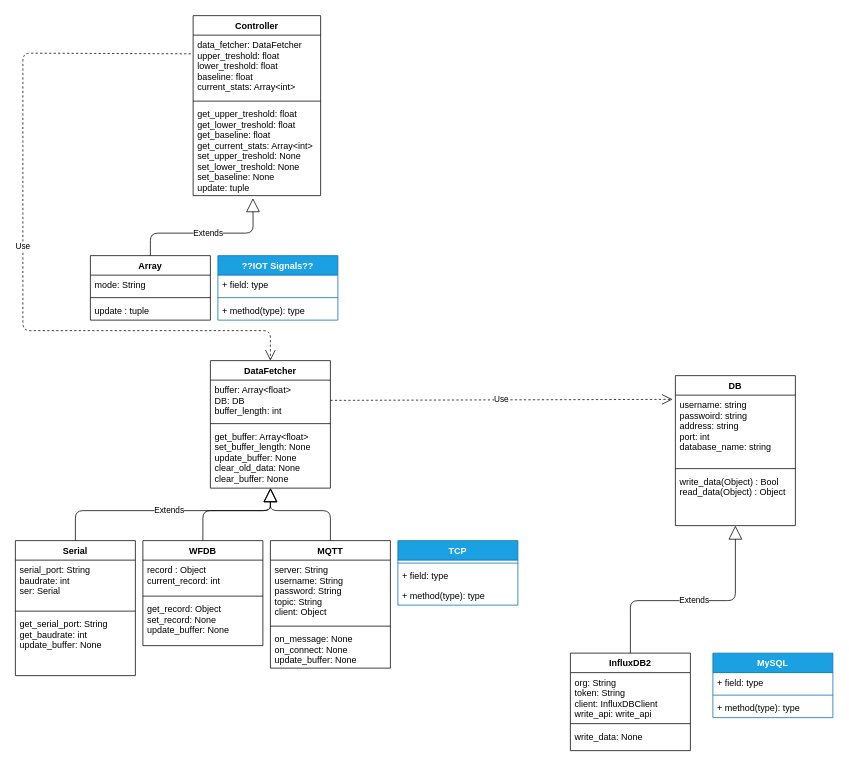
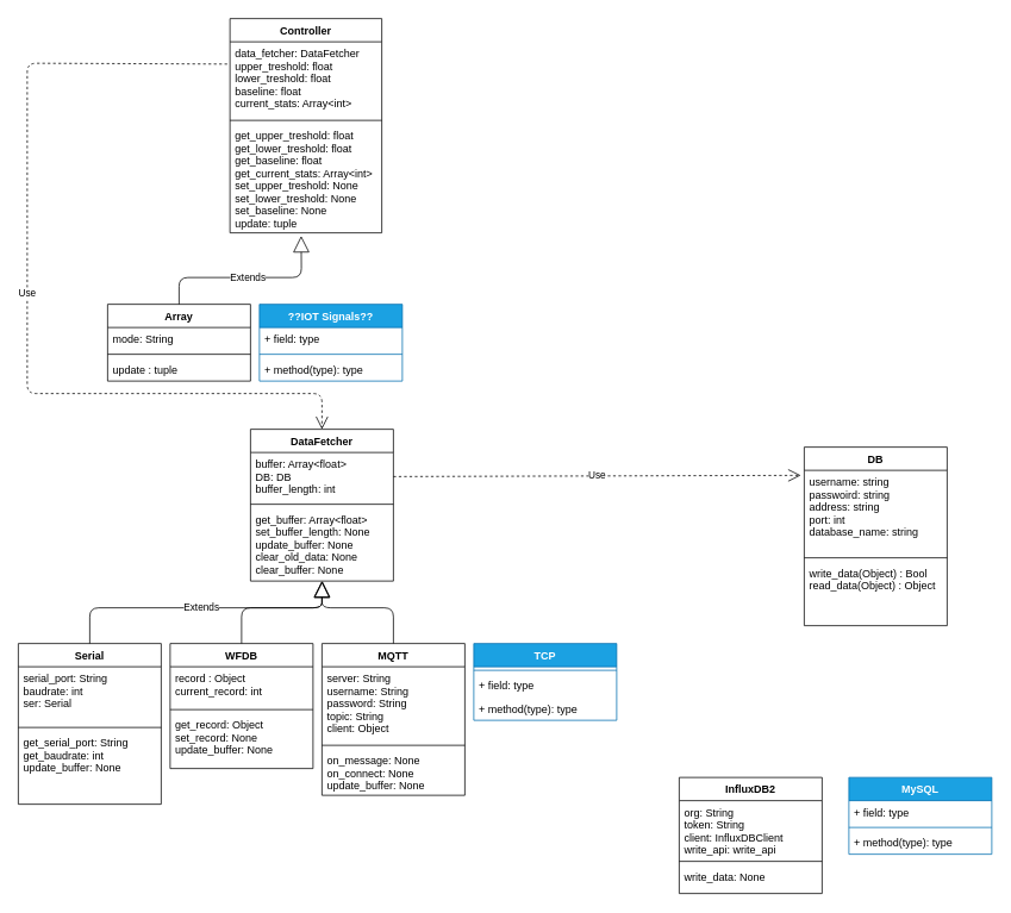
  <mxCell id="0" />
  <mxCell id="1" parent="0" />
  <mxCell id="2" value="DB" style="swimlane;fontStyle=1;align=center;verticalAlign=top;childLayout=stackLayout;horizontal=1;startSize=26;horizontalStack=0;resizeParent=1;resizeParentMax=0;resizeLast=0;collapsible=1;marginBottom=0;" parent="1" vertex="1"><mxGeometry x="900" y="500" width="160" height="200" as="geometry" /></mxCell>
  <mxCell id="3" value="username: string&#10;passwoird: string&#10;address: string&#10;port: int&#10;database_name: string" style="text;strokeColor=none;fillColor=none;align=left;verticalAlign=top;spacingLeft=4;spacingRight=4;overflow=hidden;rotatable=0;points=[[0,0.5],[1,0.5]];portConstraint=eastwest;" parent="2" vertex="1"><mxGeometry y="26" width="160" height="94" as="geometry" /></mxCell>
  <mxCell id="4" value="" style="line;strokeWidth=1;fillColor=none;align=left;verticalAlign=middle;spacingTop=-1;spacingLeft=3;spacingRight=3;rotatable=0;labelPosition=right;points=[];portConstraint=eastwest;strokeColor=inherit;" parent="2" vertex="1"><mxGeometry y="120" width="160" height="8" as="geometry" /></mxCell>
  <mxCell id="5" value="write_data(Object) : Bool&#10;read_data(Object) : Object" style="text;strokeColor=none;fillColor=none;align=left;verticalAlign=top;spacingLeft=4;spacingRight=4;overflow=hidden;rotatable=0;points=[[0,0.5],[1,0.5]];portConstraint=eastwest;" parent="2" vertex="1"><mxGeometry y="128" width="160" height="72" as="geometry" /></mxCell>
  <mxCell id="6" value="InfluxDB2" style="swimlane;fontStyle=1;align=center;verticalAlign=top;childLayout=stackLayout;horizontal=1;startSize=26;horizontalStack=0;resizeParent=1;resizeParentMax=0;resizeLast=0;collapsible=1;marginBottom=0;" parent="1" vertex="1"><mxGeometry x="760" y="870" width="160" height="130" as="geometry" /></mxCell>
  <mxCell id="7" value="org: String&#10;token: String&#10;client: InfluxDBClient&#10;write_api: write_api" style="text;strokeColor=none;fillColor=none;align=left;verticalAlign=top;spacingLeft=4;spacingRight=4;overflow=hidden;rotatable=0;points=[[0,0.5],[1,0.5]];portConstraint=eastwest;" parent="6" vertex="1"><mxGeometry y="26" width="160" height="64" as="geometry" /></mxCell>
  <mxCell id="8" value="" style="line;strokeWidth=1;fillColor=none;align=left;verticalAlign=middle;spacingTop=-1;spacingLeft=3;spacingRight=3;rotatable=0;labelPosition=right;points=[];portConstraint=eastwest;strokeColor=inherit;" parent="6" vertex="1"><mxGeometry y="90" width="160" height="8" as="geometry" /></mxCell>
  <mxCell id="9" value="write_data: None" style="text;strokeColor=none;fillColor=none;align=left;verticalAlign=top;spacingLeft=4;spacingRight=4;overflow=hidden;rotatable=0;points=[[0,0.5],[1,0.5]];portConstraint=eastwest;" parent="6" vertex="1"><mxGeometry y="98" width="160" height="32" as="geometry" /></mxCell>
- <mxCell id="10" value="Extends" style="endArrow=block;endSize=16;endFill=0;html=1;exitX=0.5;exitY=0;exitDx=0;exitDy=0;entryX=0.5;entryY=1;entryDx=0;entryDy=0;" parent="1" source="6" target="2" edge="1"><mxGeometry width="160" relative="1" as="geometry"><mxPoint x="860" y="760" as="sourcePoint" /><mxPoint x="1020" y="760" as="targetPoint" /><Array as="points"><mxPoint x="840" y="800" /><mxPoint x="980" y="800" /></Array></mxGeometry></mxCell>
  <mxCell id="11" value="Controller" style="swimlane;fontStyle=1;align=center;verticalAlign=top;childLayout=stackLayout;horizontal=1;startSize=26;horizontalStack=0;resizeParent=1;resizeParentMax=0;resizeLast=0;collapsible=1;marginBottom=0;" parent="1" vertex="1"><mxGeometry x="257" y="20" width="170" height="240" as="geometry" /></mxCell>
  <mxCell id="12" value="data_fetcher: DataFetcher&#10;upper_treshold: float&#10;lower_treshold: float&#10;baseline: float&#10;current_stats: Array&lt;int&gt;&#10;" style="text;strokeColor=none;fillColor=none;align=left;verticalAlign=top;spacingLeft=4;spacingRight=4;overflow=hidden;rotatable=0;points=[[0,0.5],[1,0.5]];portConstraint=eastwest;" parent="11" vertex="1"><mxGeometry y="26" width="170" height="84" as="geometry" /></mxCell>
  <mxCell id="13" value="" style="line;strokeWidth=1;fillColor=none;align=left;verticalAlign=middle;spacingTop=-1;spacingLeft=3;spacingRight=3;rotatable=0;labelPosition=right;points=[];portConstraint=eastwest;strokeColor=inherit;" parent="11" vertex="1"><mxGeometry y="110" width="170" height="8" as="geometry" /></mxCell>
  <mxCell id="14" value="get_upper_treshold: float&#10;get_lower_treshold: float&#10;get_baseline: float&#10;get_current_stats: Array&lt;int&gt;&#10;set_upper_treshold: None&#10;set_lower_treshold: None&#10;set_baseline: None&#10;update: tuple" style="text;strokeColor=none;fillColor=none;align=left;verticalAlign=top;spacingLeft=4;spacingRight=4;overflow=hidden;rotatable=0;points=[[0,0.5],[1,0.5]];portConstraint=eastwest;" parent="11" vertex="1"><mxGeometry y="118" width="170" height="122" as="geometry" /></mxCell>
  <mxCell id="15" value="Array" style="swimlane;fontStyle=1;align=center;verticalAlign=top;childLayout=stackLayout;horizontal=1;startSize=26;horizontalStack=0;resizeParent=1;resizeParentMax=0;resizeLast=0;collapsible=1;marginBottom=0;" parent="1" vertex="1"><mxGeometry x="120" y="340" width="160" height="86" as="geometry" /></mxCell>
  <mxCell id="16" value="mode: String" style="text;strokeColor=none;fillColor=none;align=left;verticalAlign=top;spacingLeft=4;spacingRight=4;overflow=hidden;rotatable=0;points=[[0,0.5],[1,0.5]];portConstraint=eastwest;" parent="15" vertex="1"><mxGeometry y="26" width="160" height="26" as="geometry" /></mxCell>
  <mxCell id="17" value="" style="line;strokeWidth=1;fillColor=none;align=left;verticalAlign=middle;spacingTop=-1;spacingLeft=3;spacingRight=3;rotatable=0;labelPosition=right;points=[];portConstraint=eastwest;strokeColor=inherit;" parent="15" vertex="1"><mxGeometry y="52" width="160" height="8" as="geometry" /></mxCell>
  <mxCell id="18" value="update : tuple" style="text;strokeColor=none;fillColor=none;align=left;verticalAlign=top;spacingLeft=4;spacingRight=4;overflow=hidden;rotatable=0;points=[[0,0.5],[1,0.5]];portConstraint=eastwest;" parent="15" vertex="1"><mxGeometry y="60" width="160" height="26" as="geometry" /></mxCell>
  <mxCell id="19" value="DataFetcher" style="swimlane;fontStyle=1;align=center;verticalAlign=top;childLayout=stackLayout;horizontal=1;startSize=26;horizontalStack=0;resizeParent=1;resizeParentMax=0;resizeLast=0;collapsible=1;marginBottom=0;" parent="1" vertex="1"><mxGeometry x="280" y="480" width="160" height="170" as="geometry" /></mxCell>
  <mxCell id="20" value="buffer: Array&lt;float&gt;&#10;DB: DB&#10;buffer_length: int" style="text;strokeColor=none;fillColor=none;align=left;verticalAlign=top;spacingLeft=4;spacingRight=4;overflow=hidden;rotatable=0;points=[[0,0.5],[1,0.5]];portConstraint=eastwest;" parent="19" vertex="1"><mxGeometry y="26" width="160" height="54" as="geometry" /></mxCell>
  <mxCell id="21" value="" style="line;strokeWidth=1;fillColor=none;align=left;verticalAlign=middle;spacingTop=-1;spacingLeft=3;spacingRight=3;rotatable=0;labelPosition=right;points=[];portConstraint=eastwest;strokeColor=inherit;" parent="19" vertex="1"><mxGeometry y="80" width="160" height="8" as="geometry" /></mxCell>
  <mxCell id="22" value="get_buffer: Array&lt;float&gt;&#10;set_buffer_length: None&#10;update_buffer: None&#10;clear_old_data: None&#10;clear_buffer: None" style="text;strokeColor=none;fillColor=none;align=left;verticalAlign=top;spacingLeft=4;spacingRight=4;overflow=hidden;rotatable=0;points=[[0,0.5],[1,0.5]];portConstraint=eastwest;" parent="19" vertex="1"><mxGeometry y="88" width="160" height="82" as="geometry" /></mxCell>
  <mxCell id="23" value="Serial" style="swimlane;fontStyle=1;align=center;verticalAlign=top;childLayout=stackLayout;horizontal=1;startSize=26;horizontalStack=0;resizeParent=1;resizeParentMax=0;resizeLast=0;collapsible=1;marginBottom=0;" parent="1" vertex="1"><mxGeometry x="20" y="720" width="160" height="180" as="geometry" /></mxCell>
  <mxCell id="24" value="serial_port: String&#10;baudrate: int&#10;ser: Serial" style="text;strokeColor=none;fillColor=none;align=left;verticalAlign=top;spacingLeft=4;spacingRight=4;overflow=hidden;rotatable=0;points=[[0,0.5],[1,0.5]];portConstraint=eastwest;" parent="23" vertex="1"><mxGeometry y="26" width="160" height="64" as="geometry" /></mxCell>
  <mxCell id="25" value="" style="line;strokeWidth=1;fillColor=none;align=left;verticalAlign=middle;spacingTop=-1;spacingLeft=3;spacingRight=3;rotatable=0;labelPosition=right;points=[];portConstraint=eastwest;strokeColor=inherit;" parent="23" vertex="1"><mxGeometry y="90" width="160" height="8" as="geometry" /></mxCell>
  <mxCell id="26" value="get_serial_port: String&#10;get_baudrate: int&#10;update_buffer: None" style="text;strokeColor=none;fillColor=none;align=left;verticalAlign=top;spacingLeft=4;spacingRight=4;overflow=hidden;rotatable=0;points=[[0,0.5],[1,0.5]];portConstraint=eastwest;" parent="23" vertex="1"><mxGeometry y="98" width="160" height="82" as="geometry" /></mxCell>
  <mxCell id="27" value="MQTT" style="swimlane;fontStyle=1;align=center;verticalAlign=top;childLayout=stackLayout;horizontal=1;startSize=26;horizontalStack=0;resizeParent=1;resizeParentMax=0;resizeLast=0;collapsible=1;marginBottom=0;" parent="1" vertex="1"><mxGeometry x="360" y="720" width="160" height="170" as="geometry" /></mxCell>
  <mxCell id="28" value="server: String&#10;username: String&#10;password: String&#10;topic: String&#10;client: Object" style="text;strokeColor=none;fillColor=none;align=left;verticalAlign=top;spacingLeft=4;spacingRight=4;overflow=hidden;rotatable=0;points=[[0,0.5],[1,0.5]];portConstraint=eastwest;" parent="27" vertex="1"><mxGeometry y="26" width="160" height="84" as="geometry" /></mxCell>
  <mxCell id="29" value="" style="line;strokeWidth=1;fillColor=none;align=left;verticalAlign=middle;spacingTop=-1;spacingLeft=3;spacingRight=3;rotatable=0;labelPosition=right;points=[];portConstraint=eastwest;strokeColor=inherit;" parent="27" vertex="1"><mxGeometry y="110" width="160" height="8" as="geometry" /></mxCell>
  <mxCell id="30" value="on_message: None&#10;on_connect: None&#10;update_buffer: None" style="text;strokeColor=none;fillColor=none;align=left;verticalAlign=top;spacingLeft=4;spacingRight=4;overflow=hidden;rotatable=0;points=[[0,0.5],[1,0.5]];portConstraint=eastwest;" parent="27" vertex="1"><mxGeometry y="118" width="160" height="52" as="geometry" /></mxCell>
  <mxCell id="31" value="WFDB" style="swimlane;fontStyle=1;align=center;verticalAlign=top;childLayout=stackLayout;horizontal=1;startSize=26;horizontalStack=0;resizeParent=1;resizeParentMax=0;resizeLast=0;collapsible=1;marginBottom=0;" parent="1" vertex="1"><mxGeometry x="190" y="720" width="160" height="140" as="geometry" /></mxCell>
  <mxCell id="32" value="record : Object&#10;current_record: int" style="text;strokeColor=none;fillColor=none;align=left;verticalAlign=top;spacingLeft=4;spacingRight=4;overflow=hidden;rotatable=0;points=[[0,0.5],[1,0.5]];portConstraint=eastwest;" parent="31" vertex="1"><mxGeometry y="26" width="160" height="44" as="geometry" /></mxCell>
  <mxCell id="33" value="" style="line;strokeWidth=1;fillColor=none;align=left;verticalAlign=middle;spacingTop=-1;spacingLeft=3;spacingRight=3;rotatable=0;labelPosition=right;points=[];portConstraint=eastwest;strokeColor=inherit;" parent="31" vertex="1"><mxGeometry y="70" width="160" height="8" as="geometry" /></mxCell>
  <mxCell id="34" value="get_record: Object&#10;set_record: None&#10;update_buffer: None" style="text;strokeColor=none;fillColor=none;align=left;verticalAlign=top;spacingLeft=4;spacingRight=4;overflow=hidden;rotatable=0;points=[[0,0.5],[1,0.5]];portConstraint=eastwest;" parent="31" vertex="1"><mxGeometry y="78" width="160" height="62" as="geometry" /></mxCell>
  <mxCell id="35" value="TCP" style="swimlane;fontStyle=1;align=center;verticalAlign=top;childLayout=stackLayout;horizontal=1;startSize=26;horizontalStack=0;resizeParent=1;resizeParentMax=0;resizeLast=0;collapsible=1;marginBottom=0;fillColor=#1ba1e2;fontColor=#ffffff;strokeColor=#006EAF;" parent="1" vertex="1"><mxGeometry x="530" y="720" width="160" height="86" as="geometry" /></mxCell>
  <mxCell id="36" value="" style="line;strokeWidth=1;fillColor=none;align=left;verticalAlign=middle;spacingTop=-1;spacingLeft=3;spacingRight=3;rotatable=0;labelPosition=right;points=[];portConstraint=eastwest;strokeColor=inherit;" parent="35" vertex="1"><mxGeometry y="26" width="160" height="8" as="geometry" /></mxCell>
  <mxCell id="37" value="+ field: type" style="text;strokeColor=none;fillColor=none;align=left;verticalAlign=top;spacingLeft=4;spacingRight=4;overflow=hidden;rotatable=0;points=[[0,0.5],[1,0.5]];portConstraint=eastwest;" parent="35" vertex="1"><mxGeometry y="34" width="160" height="26" as="geometry" /></mxCell>
  <mxCell id="38" value="+ method(type): type" style="text;strokeColor=none;fillColor=none;align=left;verticalAlign=top;spacingLeft=4;spacingRight=4;overflow=hidden;rotatable=0;points=[[0,0.5],[1,0.5]];portConstraint=eastwest;" parent="35" vertex="1"><mxGeometry y="60" width="160" height="26" as="geometry" /></mxCell>
  <mxCell id="39" value="Extends" style="endArrow=block;endSize=16;endFill=0;html=1;exitX=0.5;exitY=0;exitDx=0;exitDy=0;entryX=0.5;entryY=1.004;entryDx=0;entryDy=0;entryPerimeter=0;" parent="1" source="23" target="22" edge="1"><mxGeometry width="160" relative="1" as="geometry"><mxPoint x="80" y="670" as="sourcePoint" /><mxPoint x="240" y="670" as="targetPoint" /><Array as="points"><mxPoint x="100" y="680" /><mxPoint x="360" y="680" /></Array></mxGeometry></mxCell>
  <mxCell id="40" value="Extends" style="endArrow=block;endSize=16;endFill=0;html=1;exitX=0.5;exitY=0;exitDx=0;exitDy=0;entryX=0.469;entryY=1.028;entryDx=0;entryDy=0;entryPerimeter=0;" parent="1" source="15" target="14" edge="1"><mxGeometry width="160" relative="1" as="geometry"><mxPoint x="200" y="310" as="sourcePoint" /><mxPoint x="360" y="310" as="targetPoint" /><Array as="points"><mxPoint x="200" y="310" /><mxPoint x="337" y="310" /></Array></mxGeometry></mxCell>
  <mxCell id="41" value="Use" style="endArrow=open;endSize=12;dashed=1;html=1;exitX=-0.018;exitY=0.297;exitDx=0;exitDy=0;exitPerimeter=0;entryX=0.5;entryY=0;entryDx=0;entryDy=0;" parent="1" source="12" target="19" edge="1"><mxGeometry width="160" relative="1" as="geometry"><mxPoint x="480" y="380" as="sourcePoint" /><mxPoint x="640" y="380" as="targetPoint" /><Array as="points"><mxPoint x="30" y="70" /><mxPoint x="30" y="440" /><mxPoint x="360" y="440" /></Array></mxGeometry></mxCell>
  <mxCell id="42" value="Use" style="endArrow=open;endSize=12;dashed=1;html=1;exitX=1;exitY=0.5;exitDx=0;exitDy=0;entryX=-0.024;entryY=0.06;entryDx=0;entryDy=0;entryPerimeter=0;" parent="1" source="20" target="3" edge="1"><mxGeometry width="160" relative="1" as="geometry"><mxPoint x="620" y="570" as="sourcePoint" /><mxPoint x="780" y="570" as="targetPoint" /></mxGeometry></mxCell>
  <mxCell id="43" value="MySQL" style="swimlane;fontStyle=1;align=center;verticalAlign=top;childLayout=stackLayout;horizontal=1;startSize=26;horizontalStack=0;resizeParent=1;resizeParentMax=0;resizeLast=0;collapsible=1;marginBottom=0;fillColor=#1ba1e2;fontColor=#ffffff;strokeColor=#006EAF;" parent="1" vertex="1"><mxGeometry x="950" y="870" width="160" height="86" as="geometry" /></mxCell>
  <mxCell id="44" value="+ field: type" style="text;strokeColor=none;fillColor=none;align=left;verticalAlign=top;spacingLeft=4;spacingRight=4;overflow=hidden;rotatable=0;points=[[0,0.5],[1,0.5]];portConstraint=eastwest;" parent="43" vertex="1"><mxGeometry y="26" width="160" height="26" as="geometry" /></mxCell>
  <mxCell id="45" value="" style="line;strokeWidth=1;fillColor=none;align=left;verticalAlign=middle;spacingTop=-1;spacingLeft=3;spacingRight=3;rotatable=0;labelPosition=right;points=[];portConstraint=eastwest;strokeColor=inherit;" parent="43" vertex="1"><mxGeometry y="52" width="160" height="8" as="geometry" /></mxCell>
  <mxCell id="46" value="+ method(type): type" style="text;strokeColor=none;fillColor=none;align=left;verticalAlign=top;spacingLeft=4;spacingRight=4;overflow=hidden;rotatable=0;points=[[0,0.5],[1,0.5]];portConstraint=eastwest;" parent="43" vertex="1"><mxGeometry y="60" width="160" height="26" as="geometry" /></mxCell>
  <mxCell id="47" value="??IOT Signals??" style="swimlane;fontStyle=1;align=center;verticalAlign=top;childLayout=stackLayout;horizontal=1;startSize=26;horizontalStack=0;resizeParent=1;resizeParentMax=0;resizeLast=0;collapsible=1;marginBottom=0;fillColor=#1ba1e2;fontColor=#ffffff;strokeColor=#006EAF;" parent="1" vertex="1"><mxGeometry x="290" y="340" width="160" height="86" as="geometry" /></mxCell>
  <mxCell id="48" value="+ field: type" style="text;strokeColor=none;fillColor=none;align=left;verticalAlign=top;spacingLeft=4;spacingRight=4;overflow=hidden;rotatable=0;points=[[0,0.5],[1,0.5]];portConstraint=eastwest;" parent="47" vertex="1"><mxGeometry y="26" width="160" height="26" as="geometry" /></mxCell>
  <mxCell id="49" value="" style="line;strokeWidth=1;fillColor=none;align=left;verticalAlign=middle;spacingTop=-1;spacingLeft=3;spacingRight=3;rotatable=0;labelPosition=right;points=[];portConstraint=eastwest;strokeColor=inherit;" parent="47" vertex="1"><mxGeometry y="52" width="160" height="8" as="geometry" /></mxCell>
  <mxCell id="50" value="+ method(type): type" style="text;strokeColor=none;fillColor=none;align=left;verticalAlign=top;spacingLeft=4;spacingRight=4;overflow=hidden;rotatable=0;points=[[0,0.5],[1,0.5]];portConstraint=eastwest;" parent="47" vertex="1"><mxGeometry y="60" width="160" height="26" as="geometry" /></mxCell>
  <mxCell id="51" value="" style="endArrow=block;endSize=16;endFill=0;html=1;exitX=0.5;exitY=0;exitDx=0;exitDy=0;entryX=0.5;entryY=1;entryDx=0;entryDy=0;" parent="1" source="31" target="19" edge="1"><mxGeometry width="160" relative="1" as="geometry"><mxPoint x="470" y="510" as="sourcePoint" /><mxPoint x="390" y="660" as="targetPoint" /><Array as="points"><mxPoint x="270" y="680" /><mxPoint x="360" y="680" /></Array></mxGeometry></mxCell>
  <mxCell id="52" value="" style="endArrow=block;endSize=16;endFill=0;html=1;exitX=0.5;exitY=0;exitDx=0;exitDy=0;entryX=0.502;entryY=0.998;entryDx=0;entryDy=0;entryPerimeter=0;" parent="1" source="27" target="22" edge="1"><mxGeometry x="-0.056" width="160" relative="1" as="geometry"><mxPoint x="330" y="660" as="sourcePoint" /><mxPoint x="490" y="660" as="targetPoint" /><Array as="points"><mxPoint x="440" y="680" /><mxPoint x="360" y="680" /></Array><mxPoint as="offset" /></mxGeometry></mxCell>
